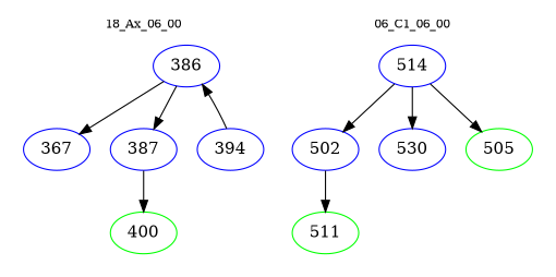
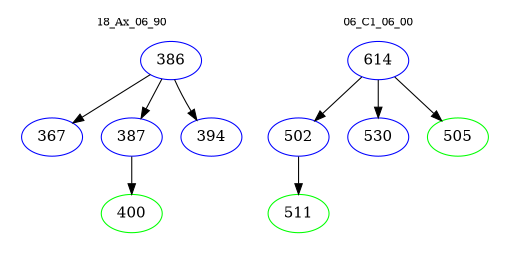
  digraph {
    node [color=blue]
    edge [color=black]
    n1 [label=386]
    n2 [label=367]
    n3 [label=387]
    n4 [label=394]
    n5 [color=green label=400]
-   n6 [label=514]
+   n6 [label=614]
    n7 [label=502]
    n8 [label=530]
    n9 [color=green label=505]
    n10 [color=green label=511]
    subgraph cluster_1 {
      color=white
      fontsize=10
-     label="18_Ax_06_00"
+     label="18_Ax_06_90"
      n1
      n2
      n3
      n4
      n5
    }
    subgraph cluster_2 {
      color=white
      fontsize=10
      label="06_C1_06_00"
      n6
      n7
      n8
      n9
      n10
    }
    n1 -> n2
    n1 -> n3
-   n4 -> n1
+   n1 -> n4
    n3 -> n5
    n6 -> n7
    n6 -> n8
    n6 -> n9
    n7 -> n10
  }
